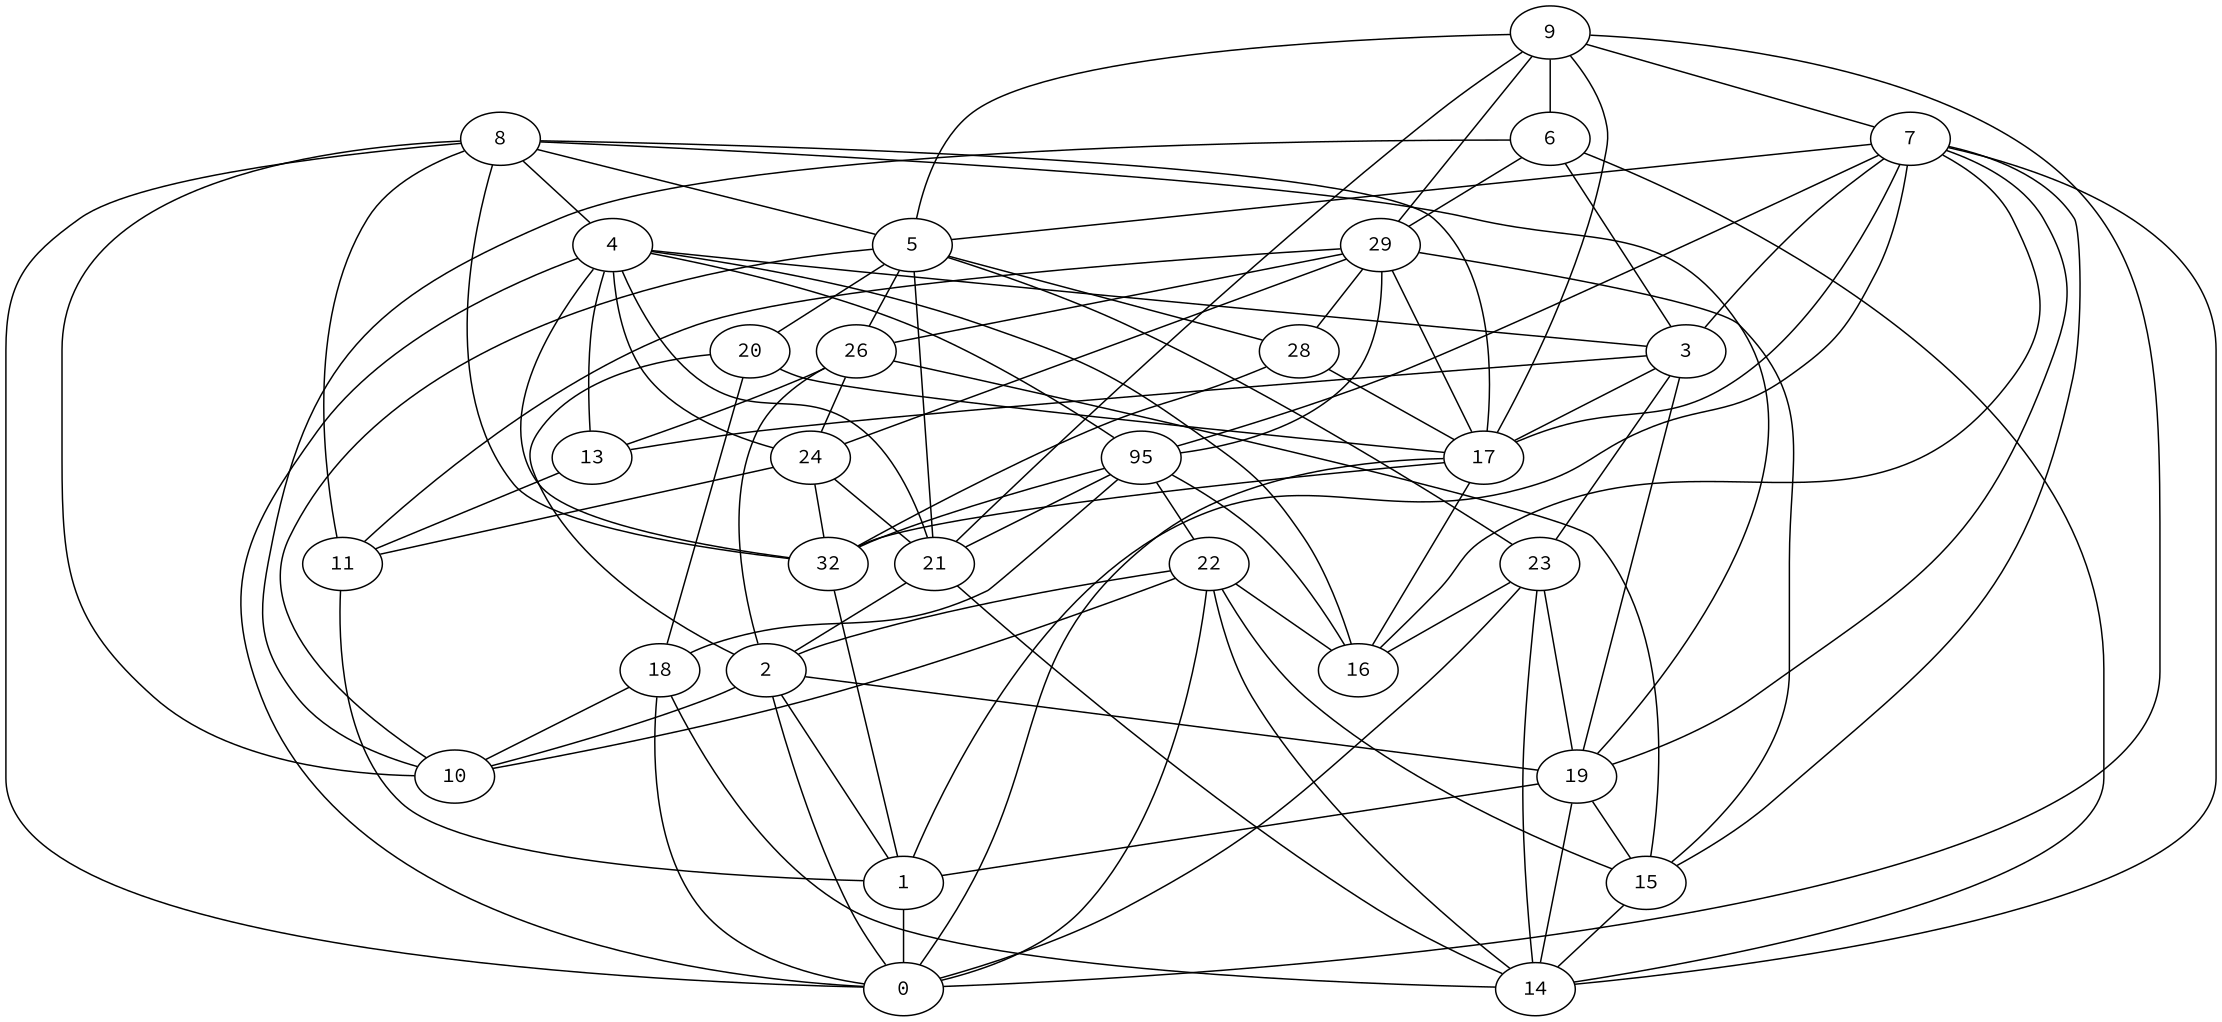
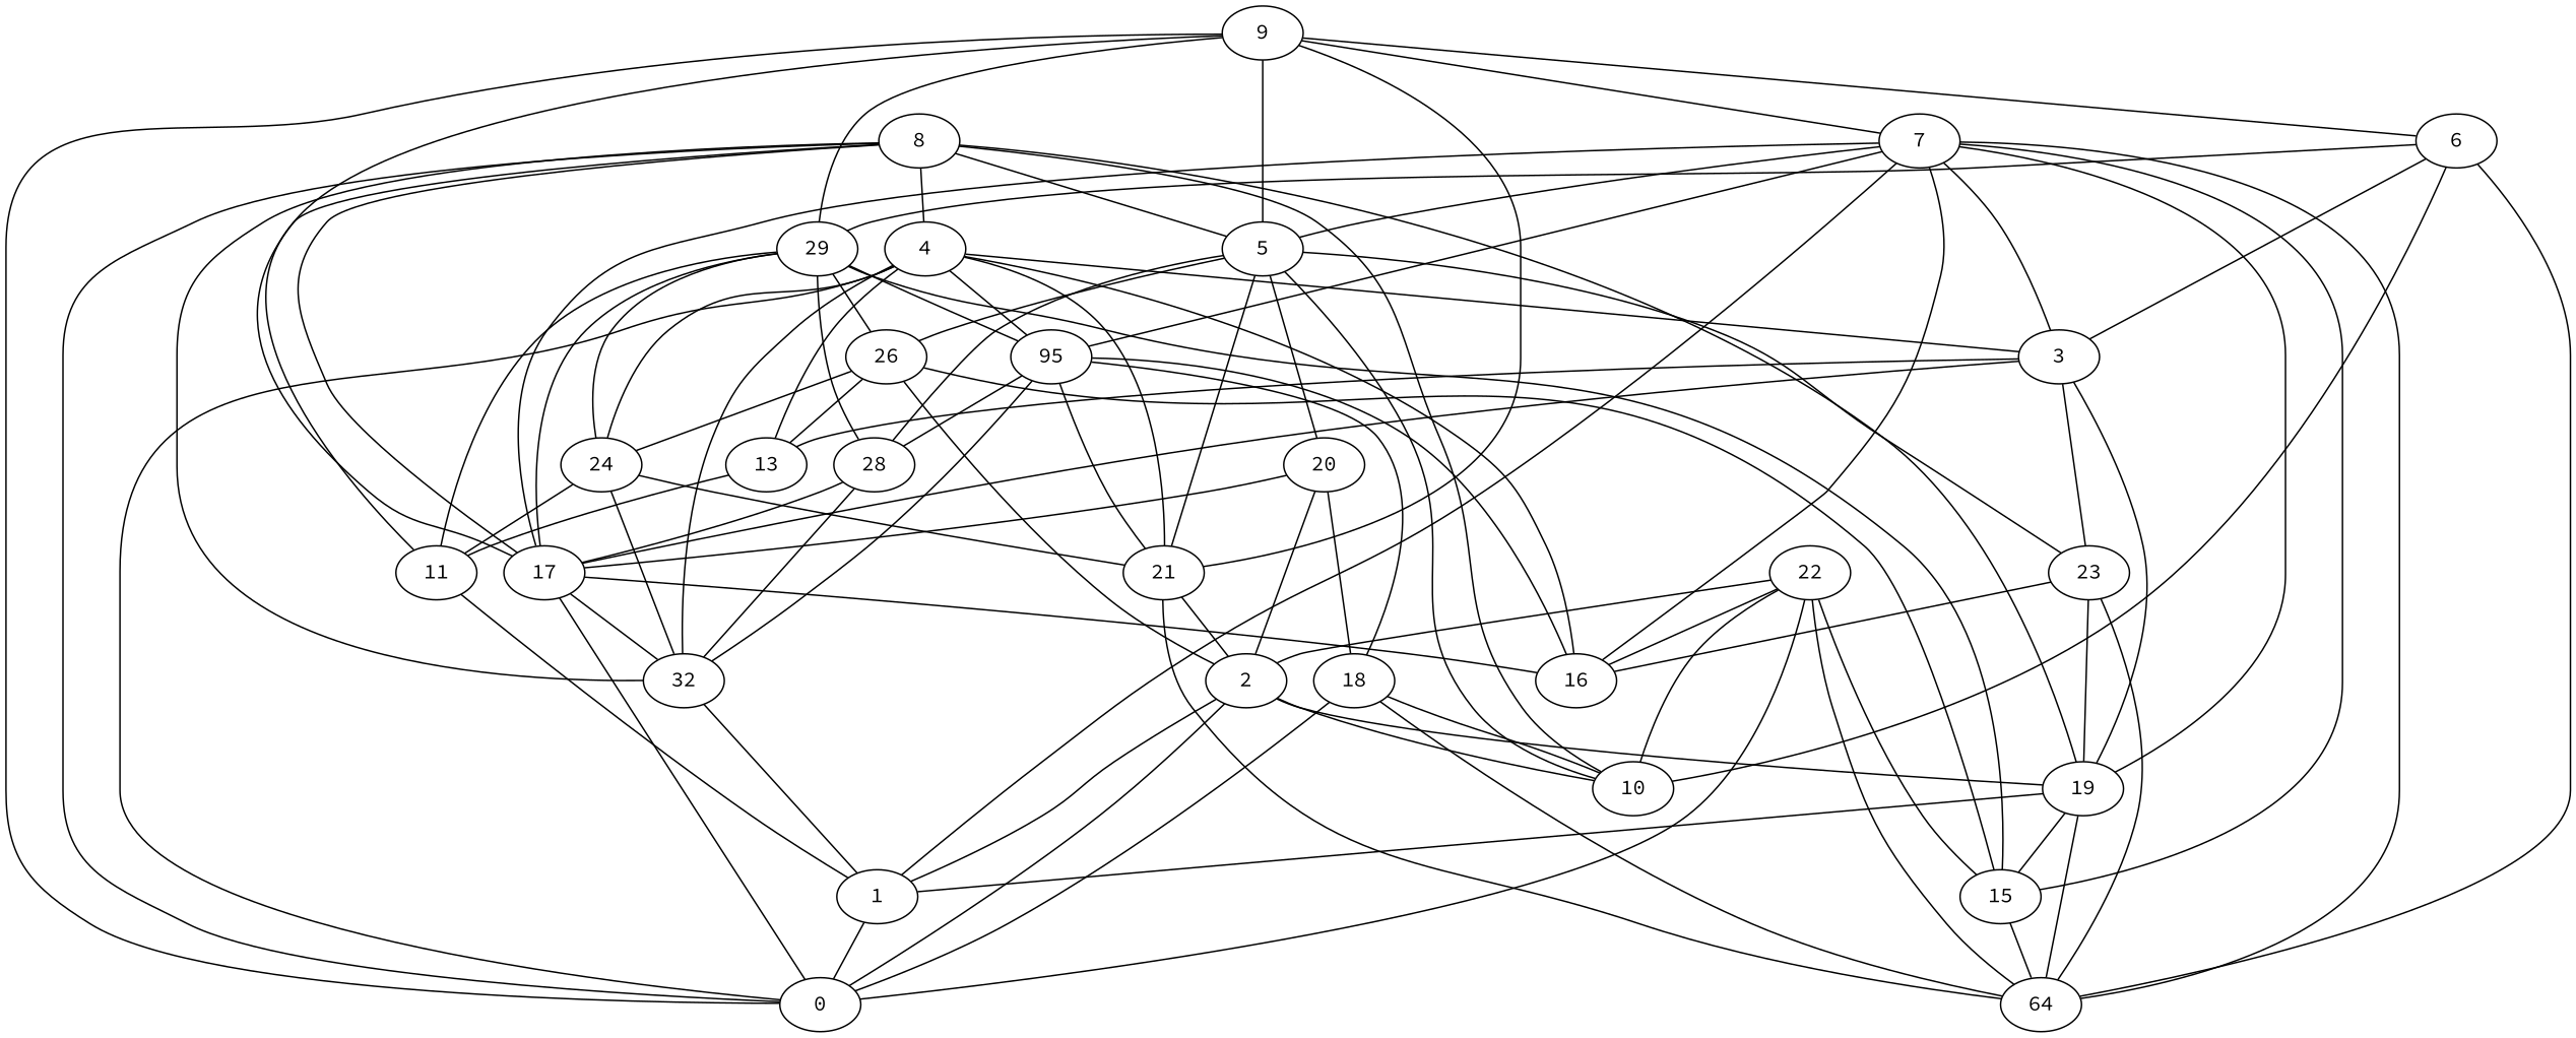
  digraph {
    fontname="Source Code Pro"
    node [fontname="Source Code Pro"]
    edge [color=black dir=none fontname="Source Code Pro"]
    22
    16
    15
    0
-   14
+   14 [label=64]
    10
    2
    1
    9
    6
    21
    29
    17
    7
    5
    3
    n17 [label=95]
    11
    28
    26
    24
    18
    n23 [label=32]
    13
    20
    19
    23
    8
    4
    subgraph sub_1 {
      22
      16
      15
      0
      14
      10
      2
      1
      9
      6
      21
      29
      17
      7
      5
      3
      n17
      11
      28
      26
      24
      18
      n23
      13
      20
      19
      23
      8
      4
    }
    22 -> 16
    22 -> 15
    22 -> 0
    22 -> 14
    22 -> 10
    22 -> 2
    15 -> 14
    2 -> 0
    2 -> 10
    2 -> 1
    2 -> 19
    1 -> 0
    9 -> 0
    9 -> 6
    9 -> 21
    9 -> 29
    9 -> 17
    9 -> 7
    9 -> 5
    6 -> 14
    6 -> 10
    6 -> 29
    6 -> 3
    21 -> 14
    21 -> 2
    29 -> 15
    29 -> 17
    29 -> n17
    29 -> 11
    29 -> 28
    29 -> 26
    29 -> 24
    17 -> 16
    17 -> 0
    17 -> n23
    7 -> 16
    7 -> 15
    7 -> 14
    7 -> 1
    7 -> 17
    7 -> 5
    7 -> 3
    7 -> n17
    7 -> 19
    5 -> 10
    5 -> 21
    5 -> 28
    5 -> 26
    5 -> 20
    5 -> 23
    3 -> 17
    3 -> 13
    3 -> 19
    3 -> 23
-   n17 -> 22
+   n17 -> 28
    n17 -> 16
    n17 -> 21
    n17 -> 18
    n17 -> n23
    11 -> 1
    28 -> 17
    28 -> n23
    26 -> 15
    26 -> 2
    26 -> 24
    26 -> 13
    24 -> 21
    24 -> 11
    24 -> n23
    18 -> 0
    18 -> 14
    18 -> 10
    n23 -> 1
    13 -> 11
    20 -> 2
    20 -> 17
    20 -> 18
    19 -> 15
    19 -> 14
    19 -> 1
    23 -> 16
-   23 -> 0
    23 -> 14
    23 -> 19
    8 -> 0
    8 -> 10
    8 -> 17
    8 -> 5
    8 -> 11
    8 -> n23
    8 -> 19
    8 -> 4
    4 -> 16
    4 -> 0
    4 -> 21
    4 -> 3
    4 -> n17
    4 -> 24
    4 -> n23
    4 -> 13
  }
